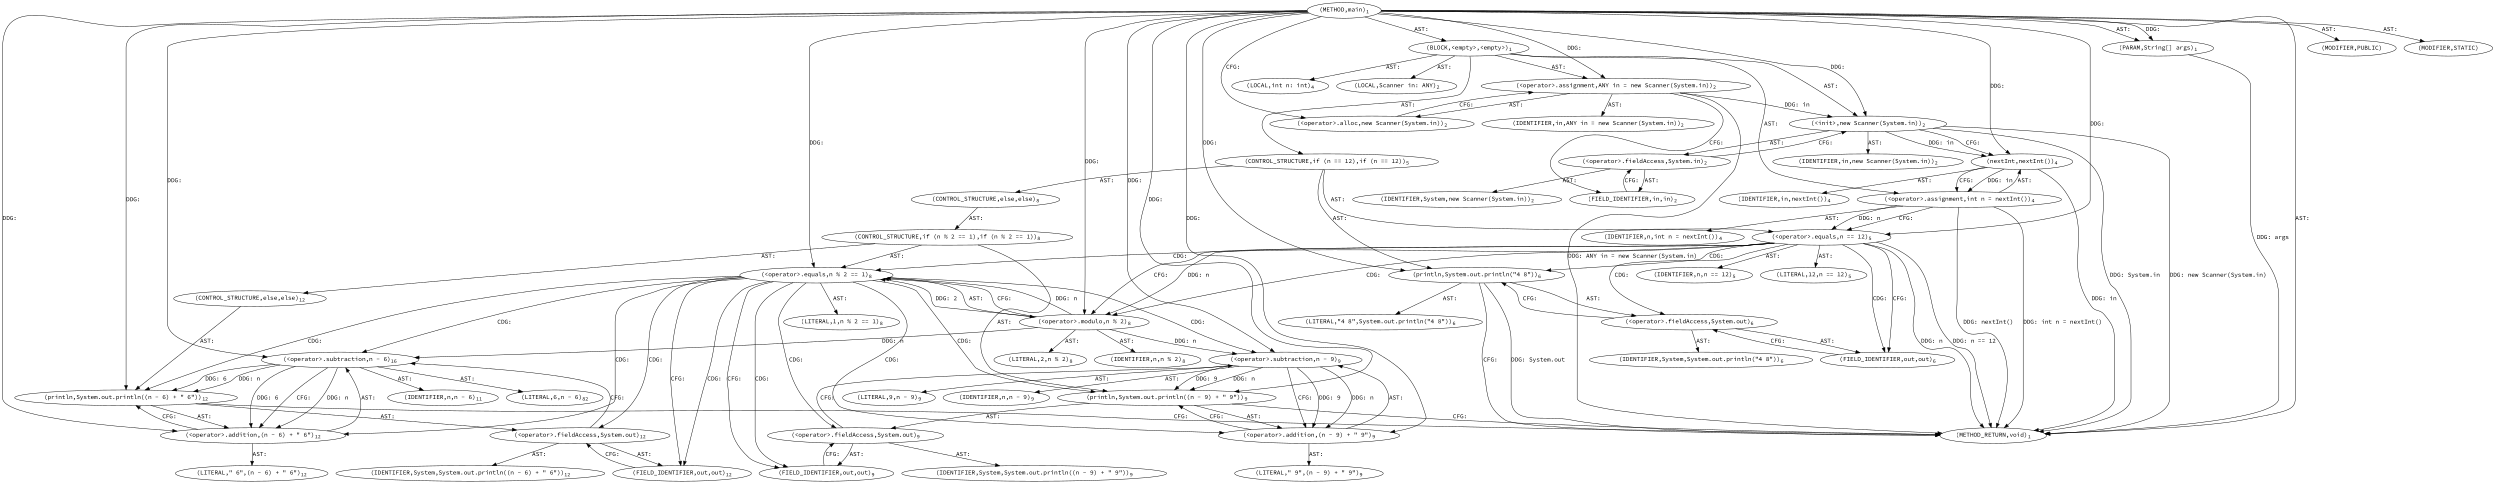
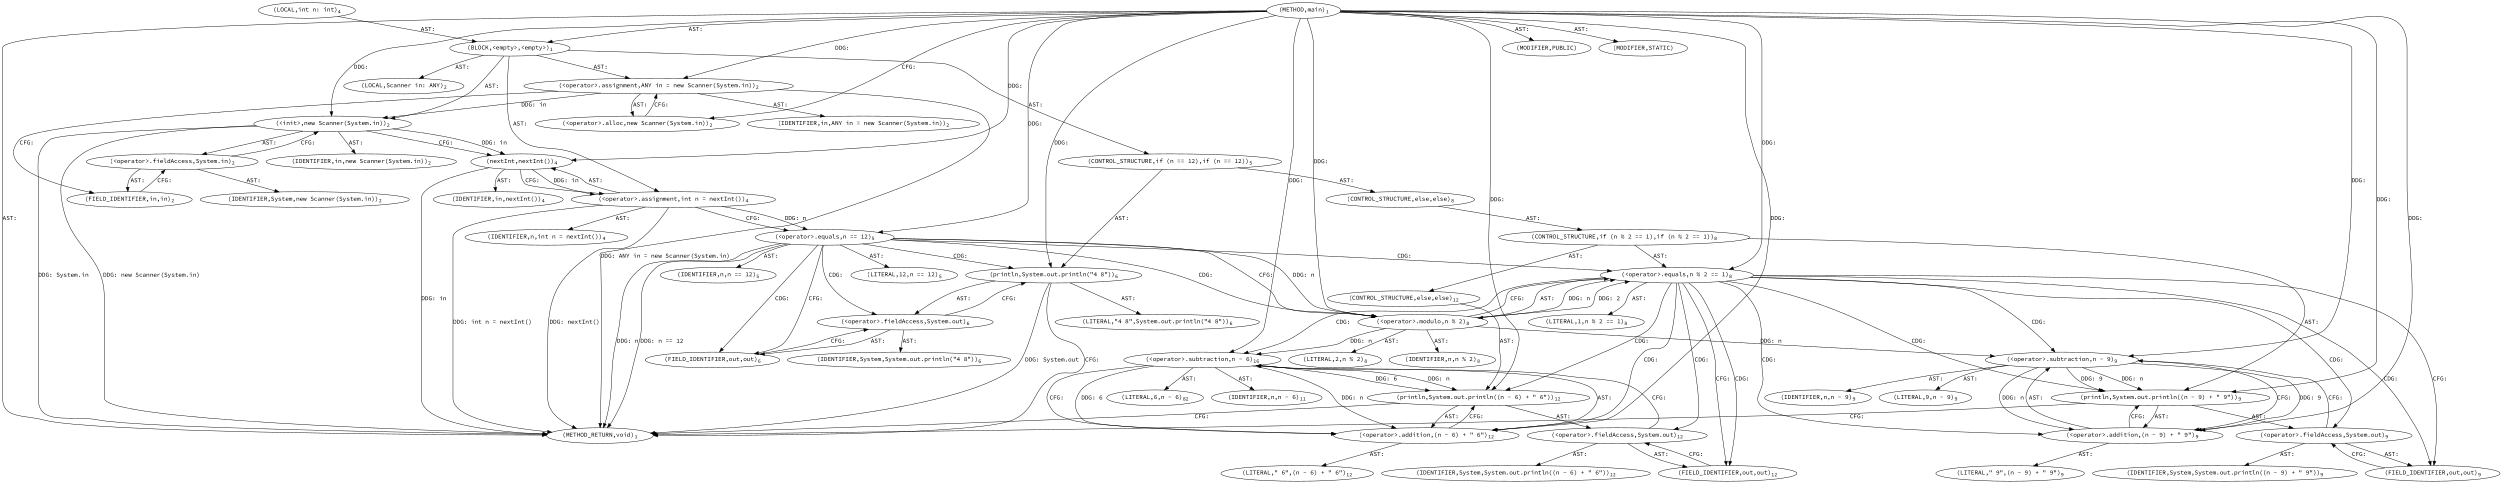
  digraph {
    fontname="Source Code Pro"
    node [fontname="Source Code Pro"]
    edge [fontname="Source Code Pro"]
    n1 [label=<(METHOD,main)<SUB>1</SUB>>]
-   n2 [label=<(PARAM,String[] args)<SUB>1</SUB>>]
    n3 [label=<(BLOCK,&lt;empty&gt;,&lt;empty&gt;)<SUB>1</SUB>>]
    n4 [label=<(&lt;operator&gt;.assignment,ANY in = new Scanner(System.in))<SUB>2</SUB>>]
    n5 [label=<(&lt;operator&gt;.alloc,new Scanner(System.in))<SUB>2</SUB>>]
    n6 [label=<(&lt;init&gt;,new Scanner(System.in))<SUB>2</SUB>>]
    n7 [label=<(nextInt,nextInt())<SUB>4</SUB>>]
    n8 [label=<(&lt;operator&gt;.equals,n == 12)<SUB>5</SUB>>]
    n9 [label=<(println,System.out.println(&quot;4 8&quot;))<SUB>6</SUB>>]
    n10 [label=<(&lt;operator&gt;.equals,n % 2 == 1)<SUB>8</SUB>>]
    n11 [label=<(&lt;operator&gt;.modulo,n % 2)<SUB>8</SUB>>]
    n12 [label=<(println,System.out.println((n - 9) + &quot; 9&quot;))<SUB>9</SUB>>]
    n13 [label=<(&lt;operator&gt;.addition,(n - 9) + &quot; 9&quot;)<SUB>9</SUB>>]
    n14 [label=<(&lt;operator&gt;.subtraction,n - 9)<SUB>9</SUB>>]
    n15 [label=<(println,System.out.println((n - 6) + &quot; 6&quot;))<SUB>12</SUB>>]
    n16 [label=<(&lt;operator&gt;.addition,(n - 6) + &quot; 6&quot;)<SUB>12</SUB>>]
    n17 [label=<(&lt;operator&gt;.subtraction,n - 6)<SUB>16</SUB>>]
    n18 [label=<(MODIFIER,PUBLIC)>]
    n19 [label=<(MODIFIER,STATIC)>]
    n20 [label=<(METHOD_RETURN,void)<SUB>1</SUB>>]
    n21 [label=<(LOCAL,Scanner in: ANY)<SUB>2</SUB>>]
    n22 [label=<(LOCAL,int n: int)<SUB>4</SUB>>]
    n23 [label=<(&lt;operator&gt;.assignment,int n = nextInt())<SUB>4</SUB>>]
    n24 [label=<(CONTROL_STRUCTURE,if (n == 12),if (n == 12))<SUB>5</SUB>>]
    n25 [label=<(IDENTIFIER,in,ANY in = new Scanner(System.in))<SUB>2</SUB>>]
    n26 [label=<(FIELD_IDENTIFIER,in,in)<SUB>2</SUB>>]
    n27 [label=<(IDENTIFIER,in,new Scanner(System.in))<SUB>2</SUB>>]
    n28 [label=<(&lt;operator&gt;.fieldAccess,System.in)<SUB>2</SUB>>]
    n29 [label=<(IDENTIFIER,in,nextInt())<SUB>4</SUB>>]
    n30 [label=<(IDENTIFIER,n,n == 12)<SUB>5</SUB>>]
    n31 [label=<(LITERAL,12,n == 12)<SUB>5</SUB>>]
    n32 [label=<(&lt;operator&gt;.fieldAccess,System.out)<SUB>6</SUB>>]
    n33 [label=<(FIELD_IDENTIFIER,out,out)<SUB>6</SUB>>]
    n34 [label=<(LITERAL,&quot;4 8&quot;,System.out.println(&quot;4 8&quot;))<SUB>6</SUB>>]
    n35 [label=<(LITERAL,1,n % 2 == 1)<SUB>8</SUB>>]
    n36 [label=<(&lt;operator&gt;.fieldAccess,System.out)<SUB>9</SUB>>]
    n37 [label=<(FIELD_IDENTIFIER,out,out)<SUB>9</SUB>>]
    n38 [label=<(&lt;operator&gt;.fieldAccess,System.out)<SUB>12</SUB>>]
    n39 [label=<(FIELD_IDENTIFIER,out,out)<SUB>12</SUB>>]
    n40 [label=<(IDENTIFIER,n,n % 2)<SUB>8</SUB>>]
    n41 [label=<(LITERAL,2,n % 2)<SUB>8</SUB>>]
    n42 [label=<(LITERAL,&quot; 9&quot;,(n - 9) + &quot; 9&quot;)<SUB>9</SUB>>]
    n43 [label=<(IDENTIFIER,n,n - 9)<SUB>9</SUB>>]
    n44 [label=<(LITERAL,9,n - 9)<SUB>9</SUB>>]
    n45 [label=<(LITERAL,&quot; 6&quot;,(n - 6) + &quot; 6&quot;)<SUB>12</SUB>>]
    n46 [label=<(IDENTIFIER,n,n - 6)<SUB>11</SUB>>]
    n47 [label=<(LITERAL,6,n - 6)<SUB>82</SUB>>]
    n48 [label=<(IDENTIFIER,n,int n = nextInt())<SUB>4</SUB>>]
    n49 [label=<(CONTROL_STRUCTURE,else,else)<SUB>8</SUB>>]
    n50 [label=<(IDENTIFIER,System,new Scanner(System.in))<SUB>2</SUB>>]
    n51 [label=<(CONTROL_STRUCTURE,if (n % 2 == 1),if (n % 2 == 1))<SUB>8</SUB>>]
    n52 [label=<(IDENTIFIER,System,System.out.println(&quot;4 8&quot;))<SUB>6</SUB>>]
    n53 [label=<(CONTROL_STRUCTURE,else,else)<SUB>12</SUB>>]
    n54 [label=<(IDENTIFIER,System,System.out.println((n - 9) + &quot; 9&quot;))<SUB>9</SUB>>]
    n55 [label=<(IDENTIFIER,System,System.out.println((n - 6) + &quot; 6&quot;))<SUB>12</SUB>>]
-   n1 -> n2 [label="AST: "]
-   n1 -> n2 [label="DDG: "]
    n1 -> n3 [label="AST: "]
    n1 -> n4 [label="DDG: "]
    n1 -> n5 [label="CFG: "]
    n1 -> n6 [label="DDG: "]
    n1 -> n7 [label="DDG: "]
    n1 -> n8 [label="DDG: "]
    n1 -> n9 [label="DDG: "]
    n1 -> n10 [label="DDG: "]
    n1 -> n11 [label="DDG: "]
    n1 -> n12 [label="DDG: "]
    n1 -> n13 [label="DDG: "]
    n1 -> n14 [label="DDG: "]
    n1 -> n15 [label="DDG: "]
    n1 -> n16 [label="DDG: "]
    n1 -> n17 [label="DDG: "]
    n1 -> n18 [label="AST: "]
    n1 -> n19 [label="AST: "]
    n1 -> n20 [label="AST: "]
-   n2 -> n20 [label="DDG: args"]
    n3 -> n4 [label="AST: "]
    n3 -> n6 [label="AST: "]
    n3 -> n21 [label="AST: "]
-   n3 -> n22 [label="AST: "]
+   n22 -> n3 [label="AST: "]
    n3 -> n23 [label="AST: "]
    n3 -> n24 [label="AST: "]
    n4 -> n5 [label="AST: "]
    n4 -> n6 [label="DDG: in"]
    n4 -> n20 [label="DDG: ANY in = new Scanner(System.in)"]
    n4 -> n25 [label="AST: "]
    n4 -> n26 [label="CFG: "]
    n5 -> n4 [label="CFG: "]
    n6 -> n7 [label="CFG: "]
    n6 -> n7 [label="DDG: in"]
    n6 -> n20 [label="DDG: System.in"]
    n6 -> n20 [label="DDG: new Scanner(System.in)"]
    n6 -> n27 [label="AST: "]
    n6 -> n28 [label="AST: "]
    n7 -> n20 [label="DDG: in"]
    n7 -> n23 [label="CFG: "]
    n7 -> n23 [label="DDG: in"]
    n7 -> n29 [label="AST: "]
    n8 -> n9 [label="CDG: "]
    n8 -> n10 [label="CDG: "]
    n8 -> n11 [label="CFG: "]
    n8 -> n11 [label="DDG: n"]
    n8 -> n11 [label="CDG: "]
    n8 -> n20 [label="DDG: n"]
    n8 -> n20 [label="DDG: n == 12"]
    n8 -> n30 [label="AST: "]
    n8 -> n31 [label="AST: "]
    n8 -> n32 [label="CDG: "]
    n8 -> n33 [label="CFG: "]
    n8 -> n33 [label="CDG: "]
    n9 -> n20 [label="CFG: "]
    n9 -> n20 [label="DDG: System.out"]
    n9 -> n32 [label="AST: "]
    n9 -> n34 [label="AST: "]
    n10 -> n11 [label="AST: "]
    n10 -> n12 [label="CDG: "]
    n10 -> n13 [label="CDG: "]
    n10 -> n14 [label="CDG: "]
    n10 -> n15 [label="CDG: "]
    n10 -> n16 [label="CDG: "]
    n10 -> n17 [label="CDG: "]
    n10 -> n35 [label="AST: "]
    n10 -> n36 [label="CDG: "]
    n10 -> n37 [label="CFG: "]
    n10 -> n37 [label="CDG: "]
    n10 -> n38 [label="CDG: "]
    n10 -> n39 [label="CFG: "]
    n10 -> n39 [label="CDG: "]
    n11 -> n10 [label="CFG: "]
    n11 -> n10 [label="DDG: n"]
    n11 -> n10 [label="DDG: 2"]
    n11 -> n14 [label="DDG: n"]
    n11 -> n17 [label="DDG: n"]
    n11 -> n40 [label="AST: "]
    n11 -> n41 [label="AST: "]
    n12 -> n13 [label="AST: "]
    n12 -> n20 [label="CFG: "]
    n12 -> n36 [label="AST: "]
    n13 -> n12 [label="CFG: "]
    n13 -> n14 [label="AST: "]
    n13 -> n42 [label="AST: "]
    n14 -> n12 [label="DDG: n"]
    n14 -> n12 [label="DDG: 9"]
    n14 -> n13 [label="CFG: "]
    n14 -> n13 [label="DDG: n"]
    n14 -> n13 [label="DDG: 9"]
    n14 -> n43 [label="AST: "]
    n14 -> n44 [label="AST: "]
    n15 -> n16 [label="AST: "]
    n15 -> n20 [label="CFG: "]
    n15 -> n38 [label="AST: "]
    n16 -> n15 [label="CFG: "]
    n16 -> n17 [label="AST: "]
    n16 -> n45 [label="AST: "]
    n17 -> n15 [label="DDG: n"]
    n17 -> n15 [label="DDG: 6"]
    n17 -> n16 [label="CFG: "]
    n17 -> n16 [label="DDG: n"]
    n17 -> n16 [label="DDG: 6"]
    n17 -> n46 [label="AST: "]
    n17 -> n47 [label="AST: "]
    n23 -> n7 [label="AST: "]
    n23 -> n8 [label="CFG: "]
    n23 -> n8 [label="DDG: n"]
    n23 -> n20 [label="DDG: nextInt()"]
    n23 -> n20 [label="DDG: int n = nextInt()"]
    n23 -> n48 [label="AST: "]
-   n24 -> n8 [label="AST: "]
    n24 -> n9 [label="AST: "]
    n24 -> n49 [label="AST: "]
    n26 -> n28 [label="CFG: "]
    n28 -> n6 [label="CFG: "]
    n28 -> n26 [label="AST: "]
    n28 -> n50 [label="AST: "]
    n32 -> n9 [label="CFG: "]
    n32 -> n33 [label="AST: "]
    n32 -> n52 [label="AST: "]
    n33 -> n32 [label="CFG: "]
    n36 -> n14 [label="CFG: "]
    n36 -> n37 [label="AST: "]
    n36 -> n54 [label="AST: "]
    n37 -> n36 [label="CFG: "]
    n38 -> n17 [label="CFG: "]
    n38 -> n39 [label="AST: "]
    n38 -> n55 [label="AST: "]
    n39 -> n38 [label="CFG: "]
    n49 -> n51 [label="AST: "]
    n51 -> n10 [label="AST: "]
    n51 -> n12 [label="AST: "]
    n51 -> n53 [label="AST: "]
    n53 -> n15 [label="AST: "]
  }
